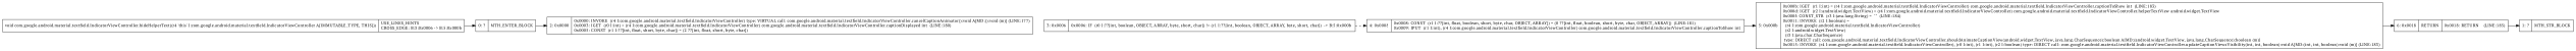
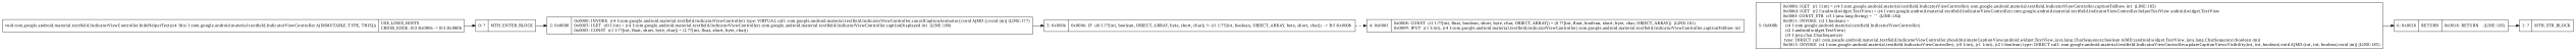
  digraph {
    fontname="PT Serif"
    rankdir=LR
    node [fontname="PT Serif" shape=record]
    edge [fontname="PT Serif"]
    n1 [label="{0\:\ ?|MTH_ENTER_BLOCK\l}"]
    n2 [label="{2\:\ 0x0000|0x0000: INVOKE  (r4 I:com.google.android.material.textfield.IndicatorViewController) type: VIRTUAL call: com.google.android.material.textfield.IndicatorViewController.cancelCaptionAnimator():void A[MD:():void (m)] (LINE:177)\l0x0003: IGET  (r0 I:int) = (r4 I:com.google.android.material.textfield.IndicatorViewController) com.google.android.material.textfield.IndicatorViewController.captionDisplayed int  (LINE:180)\l0x0005: CONST  (r1 I:??[int, float, short, byte, char]) = (2 ??[int, float, short, byte, char]) \l}"]
    n3 [label="{3\:\ 0x0006|0x0006: IF  (r0 I:??[int, boolean, OBJECT, ARRAY, byte, short, char]) != (r1 I:??[int, boolean, OBJECT, ARRAY, byte, short, char])  \-\> B:5:0x000b \l}"]
    n4 [label="{4\:\ 0x0008|0x0008: CONST  (r1 I:??[int, float, boolean, short, byte, char, OBJECT, ARRAY]) = (0 ??[int, float, boolean, short, byte, char, OBJECT, ARRAY])  (LINE:181)\l0x0009: IPUT  (r1 I:int), (r4 I:com.google.android.material.textfield.IndicatorViewController) com.google.android.material.textfield.IndicatorViewController.captionToShow int \l}"]
    n5 [label="{5\:\ 0x000b|0x000b: IGET  (r1 I:int) = (r4 I:com.google.android.material.textfield.IndicatorViewController) com.google.android.material.textfield.IndicatorViewController.captionToShow int  (LINE:183)\l0x000d: IGET  (r2 I:android.widget.TextView) = (r4 I:com.google.android.material.textfield.IndicatorViewController) com.google.android.material.textfield.IndicatorViewController.helperTextView android.widget.TextView \l0x000f: CONST_STR  (r3 I:java.lang.String) =  \"\"  (LINE:184)\l0x0011: INVOKE  (r2 I:boolean) = \l  (r4 I:com.google.android.material.textfield.IndicatorViewController)\l  (r2 I:android.widget.TextView)\l  (r3 I:java.char.CharSequence)\l type: DIRECT call: com.google.android.material.textfield.IndicatorViewController.shouldAnimateCaptionView(android.widget.TextView, java.lang.CharSequence):boolean A[MD:(android.widget.TextView, java.lang.CharSequence):boolean (m)]\l0x0015: INVOKE  (r4 I:com.google.android.material.textfield.IndicatorViewController), (r0 I:int), (r1 I:int), (r2 I:boolean) type: DIRECT call: com.google.android.material.textfield.IndicatorViewController.updateCaptionViewsVisibility(int, int, boolean):void A[MD:(int, int, boolean):void (m)] (LINE:183)\l}"]
    n6 [label="{6\:\ 0x0018|RETURN\l|0x0018: RETURN    (LINE:185)\l}"]
    n7 [label="{1\:\ ?|MTH_STR_BLOCK\l}"]
    n8 [label="{void com.google.android.material.textfield.IndicatorViewController.hideHelperText((r4 'this' I:com.google.android.material.textfield.IndicatorViewController A[IMMUTABLE_TYPE, THIS]))  | USE_LINES_HINTS\lCROSS_EDGE: B:3:0x0006 \-\> B:5:0x000b\l}"]
    n1 -> n2
+   n2 -> n3
    n3 -> n4 [style=dashed]
-   n4 -> n5
    n5 -> n6
    n6 -> n7
    n8 -> n1
  }
